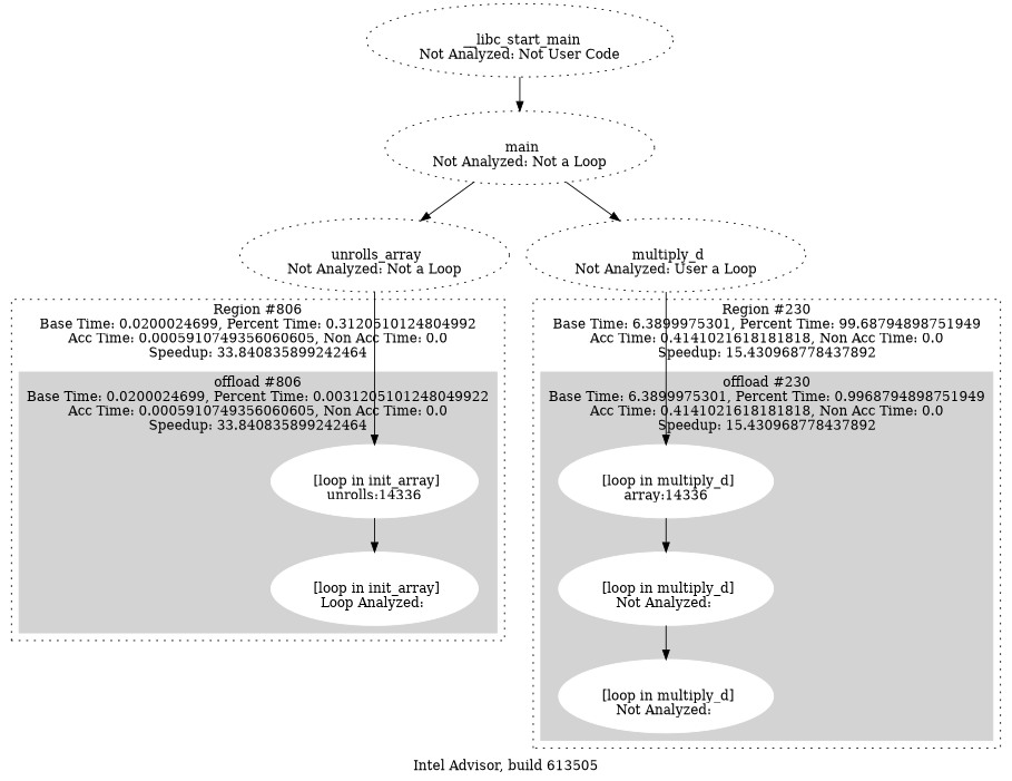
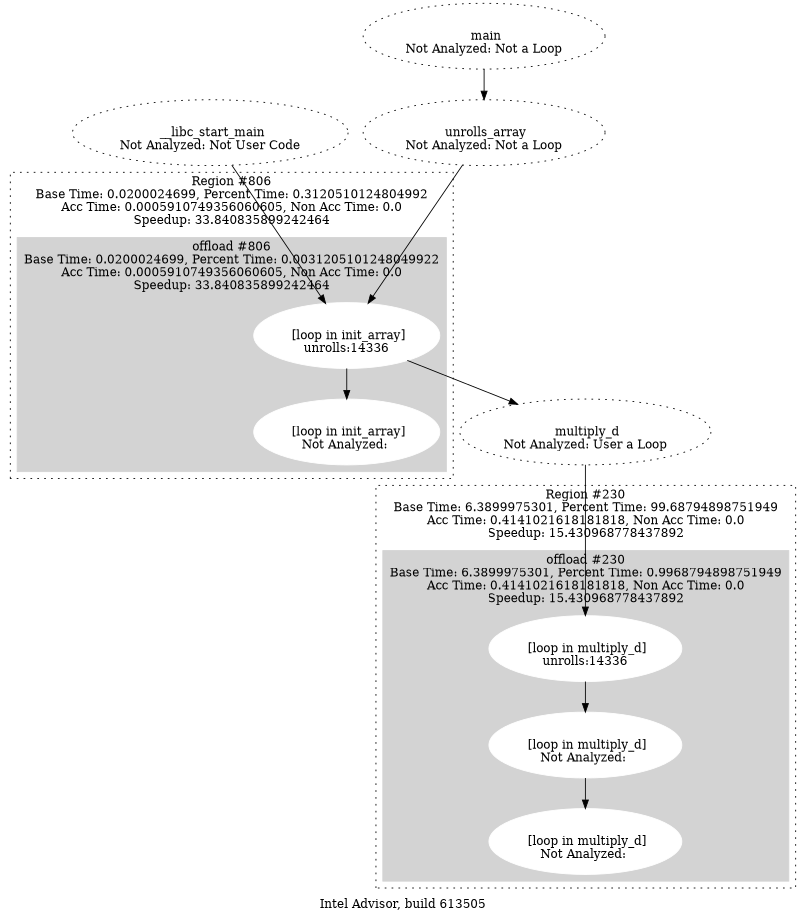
  digraph {
    label="Intel Advisor, build 613505"
    node [color=white style=filled]
-   n1 [label="\n [loop in multiply_d]\narray:14336"]
+   n1 [label="\n [loop in multiply_d]\nunrolls:14336"]
    n2 [label="\n [loop in multiply_d]\nNot Analyzed: "]
    n3 [label="\n [loop in multiply_d]\nNot Analyzed: "]
    n4 [label="\n [loop in init_array]\nunrolls:14336"]
-   n5 [label="\n [loop in init_array]\nLoop Analyzed: "]
+   n5 [label="\n [loop in init_array]\nNot Analyzed: "]
    n6 [label="\n __libc_start_main\nNot Analyzed: Not User Code" style=dotted color=""]
    n7 [label="\n main\nNot Analyzed: Not a Loop" style=dotted color=""]
    n8 [label="\n unrolls_array\nNot Analyzed: Not a Loop" style=dotted color=""]
    n9 [label="\n multiply_d\nNot Analyzed: User a Loop" style=dotted color=""]
    subgraph cluster_1 {
      label="Region #230\nBase Time: 6.3899975301, Percent Time: 99.68794898751949\nAcc Time: 0.4141021618181818, Non Acc Time: 0.0\nSpeedup: 15.430968778437892"
      style=dotted
      subgraph cluster_2 {
        color=lightgrey
        label="offload #230\nBase Time: 6.3899975301, Percent Time: 0.9968794898751949\nAcc Time: 0.4141021618181818, Non Acc Time: 0.0\nSpeedup: 15.430968778437892"
        style=filled
        n1
        n2
        n3
      }
    }
    subgraph cluster_3 {
      label="Region #806\nBase Time: 0.0200024699, Percent Time: 0.3120510124804992\nAcc Time: 0.0005910749356060605, Non Acc Time: 0.0\nSpeedup: 33.840835899242464"
      style=dotted
      subgraph cluster_4 {
        color=lightgrey
        label="offload #806\nBase Time: 0.0200024699, Percent Time: 0.0031205101248049922\nAcc Time: 0.0005910749356060605, Non Acc Time: 0.0\nSpeedup: 33.840835899242464"
        style=filled
        n4
        n5
      }
    }
    n1 -> n2
    n2 -> n3
    n4 -> n5
-   n6 -> n7
+   n6 -> n4
    n7 -> n8
-   n7 -> n9
+   n4 -> n9
    n8 -> n4
    n9 -> n1
  }
